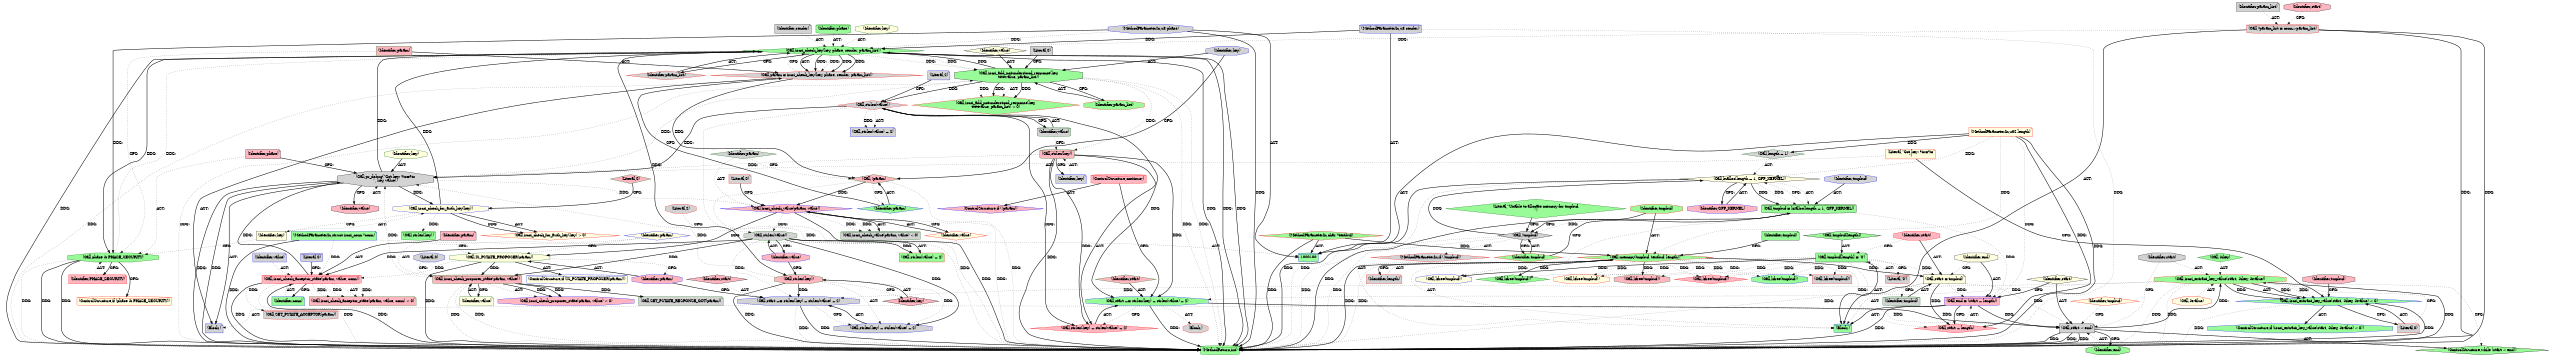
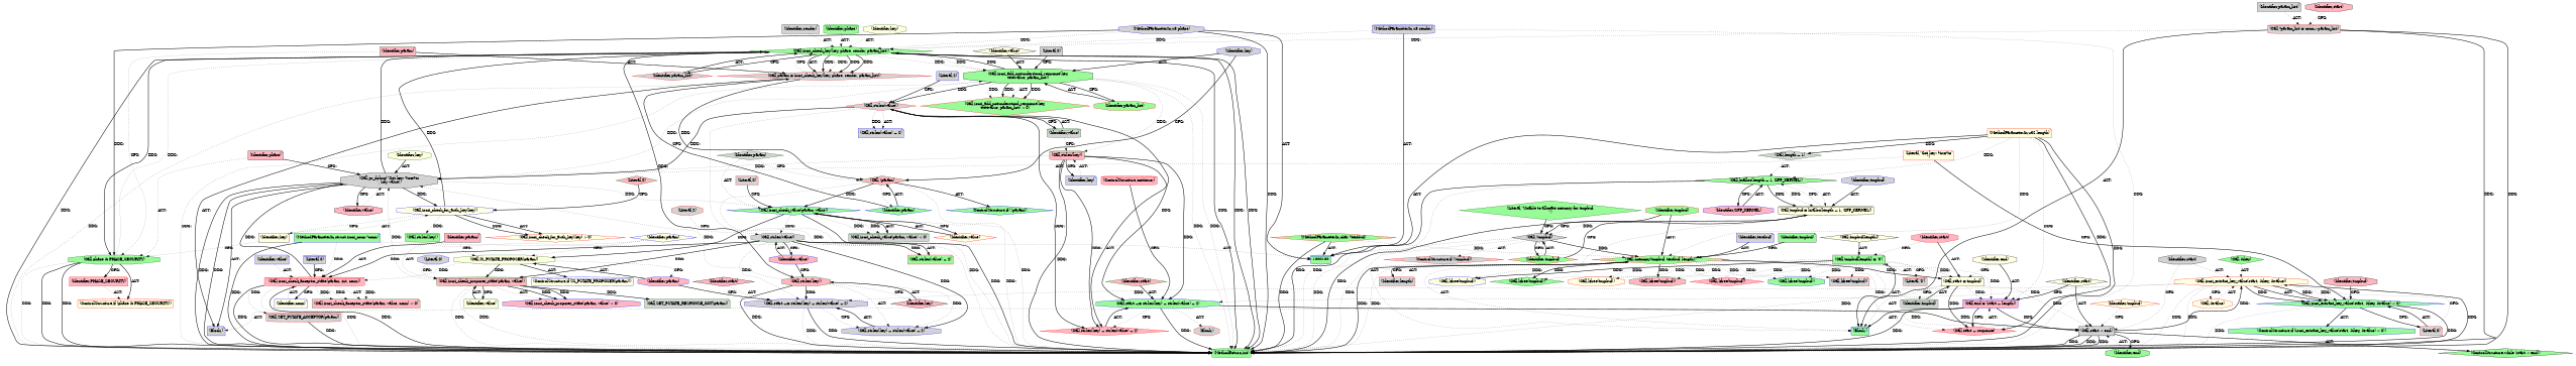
  digraph {
    node [color=red fillcolor=lightgrey shape=octagon style=filled]
    edge [style=bold]
-   n1 [fillcolor=palegreen label="(Call,iscsi_extract_key_value(start, &key, &value))"]
+   n1 [fillcolor=lightyellow label="(Call,iscsi_extract_key_value(start, &key, &value))"]
    n2 [color=blue fillcolor=palegreen label="(Call,start += strlen(key) + strlen(value) + 2)"]
    n3 [color=blue label="(Call,start += strlen(key) + strlen(value) + 2)"]
    n4 [color=blue fillcolor=palegreen label="(Call,iscsi_extract_key_value(start, &key, &value) < 0)" shape=diamond]
    n5 [color=darkgreen fillcolor=palegreen label="(MethodReturn,int)" shape=cylinder]
    n6 [fillcolor=lightyellow label="(Call,&value)"]
    n7 [color=black label="(Call,start < end)" shape=note]
    n8 [label="(Block,)"]
    n9 [fillcolor=lightpink label="(Call,strlen(key) + strlen(value) + 2)" shape=diamond]
    n10 [color=blue label="(Block,)" shape=note]
    n11 [color=blue label="(Call,strlen(key) + strlen(value) + 2)"]
    n12 [label="(Literal,0)" shape=note]
    n13 [color=blue fillcolor=palegreen label="(ControlStructure,if (iscsi_extract_key_value(start, &key, &value) < 0))"]
    n14 [color=black fillcolor=palegreen label="(Identifier,end)"]
    n15 [color=black fillcolor=palegreen label="(ControlStructure,while (start < end))" shape=diamond]
    n16 [color=darkgreen fillcolor=lightpink label="(Call,strlen(key))" shape=cylinder]
    n17 [color=black label="(Call,pr_debug(\"Got key: %s=%s\n\", key, value))"]
    n18 [color=blue label="(Identifier,key)" shape=note]
    n19 [color=black fillcolor=palegreen label="(Call,iscsi_add_notunderstood_response(key,\n\t\t\t\t\tvalue, param_list))"]
    n20 [color=darkgreen fillcolor=palegreen label="(Call,iscsi_check_key(key, phase, sender, param_list))" shape=diamond]
    n21 [color=blue fillcolor=lightyellow label="(Call,iscsi_check_for_auth_key(key))"]
-   n22 [color=blue fillcolor=lightpink label="(Call,iscsi_check_value(param, value))" shape=diamond]
+   n22 [color=blue fillcolor=palegreen label="(Call,iscsi_check_value(param, value))" shape=diamond]
    n23 [color=black fillcolor=lightpink label="(Identifier,value)"]
    n24 [label="(Call,strlen(value))" shape=diamond]
    n25 [fillcolor=palegreen label="(Identifier,param_list)"]
    n26 [fillcolor=palegreen label="(Call,iscsi_add_notunderstood_response(key,\n\t\t\t\t\tvalue, param_list) < 0)" shape=diamond]
    n27 [color=darkgreen fillcolor=lightpink label="(Call,strlen(key))"]
    n28 [label="(Call,param = iscsi_check_key(key, phase, sender, param_list))" shape=diamond]
    n29 [color=darkgreen fillcolor=palegreen label="(Call,phase & PHASE_SECURITY)"]
    n30 [label="(Identifier,param_list)" shape=diamond]
    n31 [color=blue label="(Call,strlen(value) + 2)" shape=note]
    n32 [color=darkgreen label="(Identifier,value)" shape=cylinder]
    n33 [color=black fillcolor=lightpink label="(Identifier,key)" shape=diamond]
    n34 [color=darkgreen fillcolor=lightpink label="(Call,!param)" shape=diamond]
    n35 [fillcolor=lightyellow label="(ControlStructure,if (phase & PHASE_SECURITY))" shape=cylinder]
    n36 [fillcolor=lightpink label="(Identifier,PHASE_SECURITY)" shape=note]
    n37 [fillcolor=lightyellow label="(Call,iscsi_check_for_auth_key(key) > 0)" shape=diamond]
    n38 [color=black fillcolor=lightyellow label="(Identifier,key)" shape=note]
    n39 [color=darkgreen fillcolor=palegreen label="(Call,strlen(key))" shape=cylinder]
    n40 [color=darkgreen fillcolor=lightyellow label="(Call,IS_PSTATE_PROPOSER(param))"]
    n41 [color=darkgreen label="(Call,strlen(value))"]
    n42 [color=darkgreen label="(Call,iscsi_check_value(param, value) < 0)" shape=cylinder]
    n43 [fillcolor=lightyellow label="(Identifier,value)" shape=diamond]
-   n44 [fillcolor=lightpink label="(Call,iscsi_check_acceptor_state(param, value, conn))" shape=cylinder]
-   n45 [color=blue fillcolor=palegreen label="(Identifier,conn)" shape=note]
+   n44 [fillcolor=lightpink label="(Call,iscsi_check_acceptor_state(param, int, conn))" shape=cylinder]
+   n45 [color=blue fillcolor=lightyellow label="(Identifier,conn)" shape=note]
    n46 [label="(Call,SET_PSTATE_ACCEPTOR(param))" shape=cylinder]
    n47 [color=darkgreen fillcolor=lightpink label="(Call,iscsi_check_acceptor_state(param, value, conn) < 0)" shape=note]
    n48 [color=darkgreen fillcolor=lightpink label="(Call,iscsi_check_proposer_state(param, value))" shape=cylinder]
    n49 [color=blue fillcolor=lightpink label="(Identifier,param)"]
    n50 [color=blue fillcolor=lightyellow label="(ControlStructure,if (IS_PSTATE_PROPOSER(param)))" shape=cylinder]
    n51 [color=darkgreen fillcolor=lightyellow label="(Identifier,value)" shape=note]
    n52 [color=blue fillcolor=lightpink label="(Call,iscsi_check_proposer_state(param, value) < 0)"]
    n53 [color=darkgreen label="(Call,SET_PSTATE_RESPONSE_GOT(param))" shape=note]
    n54 [fillcolor=palegreen label="(Call,strlen(value) + 2)" shape=note]
    n55 [color=blue fillcolor=lightpink label="(Identifier,value)"]
    n56 [color=blue fillcolor=palegreen label="(Identifier,param)" shape=diamond]
-   n57 [color=blue fillcolor=lightpink label="(ControlStructure,if (!param))" shape=diamond]
+   n57 [color=blue fillcolor=palegreen label="(ControlStructure,if (!param))" shape=diamond]
    n58 [color=blue fillcolor=palegreen label="(MethodParameterIn,struct iscsi_conn *conn)" shape=note]
    1000100 [color=blue fillcolor=palegreen shape=cylinder]
    n60 [color=blue label="(MethodParameterIn,u8 phase)"]
    n61 [color=blue label="(MethodParameterIn,u8 sender)" shape=cylinder]
    n62 [label="(Call,*param_list = conn->param_list)" shape=cylinder]
    n63 [color=blue fillcolor=palegreen label="(Block,)" shape=cylinder]
    n64 [color=black fillcolor=lightyellow label="(Call,start = tmpbuf)" shape=note]
    n65 [color=blue fillcolor=lightpink label="(Call,end = (start + length))" shape=cylinder]
-   n66 [fillcolor=lightpink label="(Call,start + length)" shape=diamond]
+   n66 [fillcolor=lightpink label="(Call,start + response)" shape=diamond]
    n67 [color=darkgreen label="(Identifier,tmpbuf)" shape=cylinder]
    n68 [fillcolor=palegreen label="(Call,memcpy(tmpbuf, textbuf, length))" shape=diamond]
    n69 [color=darkgreen fillcolor=lightpink label="(Call,kfree(tmpbuf))"]
    n70 [color=blue fillcolor=palegreen label="(Call,kfree(tmpbuf))"]
    n71 [color=darkgreen fillcolor=palegreen label="(Call,kfree(tmpbuf))" shape=diamond]
    n72 [label="(Call,kfree(tmpbuf))" shape=note]
    n73 [color=blue fillcolor=lightyellow label="(Call,kfree(tmpbuf))"]
    n74 [fillcolor=lightyellow label="(Call,kfree(tmpbuf))"]
    n75 [label="(Identifier,length)" shape=note]
    n76 [fillcolor=lightpink label="(Call,kfree(tmpbuf))" shape=diamond]
    n77 [color=black label="(Call,!tmpbuf)" shape=diamond]
    n78 [fillcolor=palegreen label="(Identifier,tmpbuf)" shape=diamond]
-   n79 [label="(MethodParameterIn,if (!tmpbuf))" shape=diamond]
-   n80 [color=black fillcolor=palegreen label="(Call,tmpbuf = kzalloc(length + 1, GFP_KERNEL))" shape=cylinder]
-   n81 [color=black fillcolor=lightyellow label="(Call,kzalloc(length + 1, GFP_KERNEL))" shape=diamond]
+   n79 [label="(ControlStructure,if (!tmpbuf))" shape=diamond]
+   n80 [color=black fillcolor=lightyellow label="(Call,tmpbuf = kzalloc(length + 1, GFP_KERNEL))" shape=cylinder]
+   n81 [color=black fillcolor=palegreen label="(Call,kzalloc(length + 1, GFP_KERNEL))" shape=diamond]
    n82 [color=blue fillcolor=lightpink label="(Identifier,GFP_KERNEL)"]
    n83 [fillcolor=lightyellow label="(MethodParameterIn,u32 length)" shape=note]
    n84 [color=darkgreen label="(Call,length + 1)" shape=diamond]
    n85 [fillcolor=palegreen label="(MethodParameterIn,char *textbuf)" shape=diamond]
    n86 [color=black fillcolor=palegreen label="(Call,tmpbuf[length] = '\0')" shape=note]
    n87 [label="(Literal,'\0')" shape=cylinder]
    n88 [color=black label="(Identifier,param_list)" shape=note]
    n89 [color=black fillcolor=lightpink label="(Identifier,param)" shape=note]
    n90 [color=darkgreen fillcolor=lightyellow label="(Identifier,key)"]
    n91 [color=darkgreen fillcolor=lightpink label="(Literal,0)" shape=diamond]
    n92 [color=darkgreen fillcolor=palegreen label="(Literal,\"Unable to allocate memory for tmpbuf.\n\")" shape=diamond]
    n93 [fillcolor=palegreen label="(Identifier,tmpbuf)"]
    n94 [color=black fillcolor=lightpink label="(Identifier,start)"]
    n95 [fillcolor=lightyellow label="(Literal,\"Got key: %s=%s\n\")" shape=note]
    n96 [color=black fillcolor=palegreen label="(Identifier,tmpbuf)" shape=note]
    n97 [color=darkgreen fillcolor=palegreen label="(Identifier,phase)" shape=cylinder]
    n98 [color=black fillcolor=lightpink label="(Identifier,tmpbuf)"]
    n99 [color=black fillcolor=lightpink label="(Identifier,start)" shape=diamond]
    n100 [color=blue label="(Identifier,key)"]
    n101 [color=darkgreen fillcolor=lightpink label="(Identifier,param)" shape=note]
-   n102 [color=black fillcolor=palegreen label="(Call,tmpbuf[length])" shape=diamond]
+   n102 [color=black fillcolor=lightyellow label="(Call,tmpbuf[length])" shape=diamond]
+   n103 [color=blue label="(Identifier,textbuf)" shape=note]
    n104 [color=black fillcolor=lightpink label="(Identifier,phase)" shape=note]
    n105 [fillcolor=lightyellow label="(Identifier,tmpbuf)" shape=diamond]
    n106 [color=black fillcolor=lightyellow label="(Identifier,end)"]
    n107 [color=black label="(Identifier,start)"]
    n108 [color=blue fillcolor=lightyellow label="(Identifier,param)" shape=diamond]
    n109 [color=blue label="(Literal,2)" shape=note]
    n110 [color=darkgreen fillcolor=lightyellow label="(Identifier,key)"]
    n111 [fillcolor=lightpink label="(ControlStructure,continue;)" shape=cylinder]
    n112 [color=blue label="(Literal,0)"]
    n113 [color=darkgreen fillcolor=lightpink label="(Identifier,start)" shape=diamond]
    n114 [label="(Literal,0)" shape=note]
    n115 [color=black fillcolor=lightyellow label="(Identifier,value)" shape=diamond]
    n116 [color=black fillcolor=lightyellow label="(Identifier,start)" shape=diamond]
    n117 [color=darkgreen fillcolor=palegreen label="(Call,&key)" shape=diamond]
    n118 [color=black label="(Literal,0)" shape=note]
    n119 [color=black label="(Identifier,sender)" shape=note]
    n120 [color=blue label="(Identifier,tmpbuf)"]
    n121 [label="(Literal,2)"]
    n122 [color=blue label="(Identifier,value)" shape=note]
    n123 [color=blue label="(Literal,0)" shape=cylinder]
    n124 [color=darkgreen label="(Identifier,param)" shape=diamond]
    n125 [fillcolor=lightpink label="(Identifier,start)"]
    n1 -> n2 [label="DDG: " style=dotted]
    n1 -> n3 [label="DDG: " style=dotted]
    n1 -> n4 [label="AST: "]
    n1 -> n4 [label="DDG: "]
    n1 -> n4 [label="DDG: " style=dotted]
    n1 -> n4 [label="DDG: "]
    n1 -> n5 [label="DDG: " style=dotted]
    n1 -> n5 [label="DDG: "]
    n1 -> n5 [label="DDG: " style=dotted]
-   n1 -> n15 [label="CFG: " style=dotted]
+   n1 -> n6 [label="CFG: " style=dotted]
    n2 -> n5 [label="DDG: "]
    n2 -> n7 [label="DDG: "]
    n2 -> n8 [label="AST: " style=dotted]
    n2 -> n9 [label="CFG: " style=dotted]
    n3 -> n5 [label="DDG: "]
    n3 -> n5 [label="DDG: " style=dotted]
    n3 -> n7 [label="DDG: " style=dotted]
    n3 -> n10 [label="AST: " style=dotted]
    n3 -> n11 [label="CFG: " style=dotted]
    n4 -> n5 [label="DDG: " style=dotted]
    n4 -> n5 [label="DDG: "]
    n4 -> n12 [label="CFG: "]
    n4 -> n13 [label="AST: "]
    n6 -> n1 [label="AST: " style=dotted]
    n7 -> n1 [label="DDG: "]
    n7 -> n5 [label="DDG: "]
    n7 -> n5 [label="DDG: "]
    n7 -> n5 [label="DDG: "]
    n7 -> n14 [label="CFG: "]
    n7 -> n15 [label="AST: "]
    n9 -> n2 [label="AST: "]
    n11 -> n3 [label="AST: "]
    n12 -> n1 [label="CFG: " style=dotted]
    n12 -> n4 [label="AST: "]
    n14 -> n7 [label="AST: " style=dotted]
    n16 -> n2 [label="DDG: "]
    n16 -> n5 [label="DDG: "]
    n16 -> n9 [label="AST: "]
    n16 -> n9 [label="DDG: "]
    n16 -> n17 [label="DDG: " style=dotted]
    n16 -> n18 [label="CFG: "]
    n17 -> n5 [label="DDG: "]
    n17 -> n5 [label="DDG: "]
    n17 -> n10 [label="AST: "]
    n17 -> n19 [label="DDG: " style=dotted]
    n17 -> n20 [label="DDG: "]
    n17 -> n21 [label="DDG: "]
    n17 -> n22 [label="DDG: " style=dotted]
    n17 -> n23 [label="CFG: "]
    n18 -> n16 [label="AST: " style=dotted]
    n19 -> n5 [label="DDG: " style=dotted]
    n19 -> n5 [label="DDG: " style=dotted]
    n19 -> n5 [label="DDG: " style=dotted]
    n19 -> n16 [label="DDG: " style=dotted]
    n19 -> n20 [label="DDG: "]
    n19 -> n24 [label="DDG: "]
    n19 -> n25 [label="CFG: "]
    n19 -> n26 [label="AST: " style=dotted]
    n19 -> n26 [label="DDG: "]
    n19 -> n26 [label="DDG: " style=dotted]
    n19 -> n26 [label="DDG: "]
    n20 -> n5 [label="DDG: "]
    n20 -> n5 [label="DDG: "]
    n20 -> n5 [label="DDG: "]
    n20 -> n5 [label="DDG: "]
    n20 -> n19 [label="DDG: " style=dotted]
    n20 -> n19 [label="DDG: " style=dotted]
    n20 -> n27 [label="DDG: "]
    n20 -> n28 [label="AST: "]
    n20 -> n28 [label="DDG: "]
    n20 -> n28 [label="DDG: " style=dotted]
    n20 -> n28 [label="DDG: "]
    n20 -> n28 [label="DDG: "]
    n20 -> n29 [label="DDG: "]
    n20 -> n30 [label="CFG: "]
    n21 -> n20 [label="DDG: "]
    n21 -> n37 [label="AST: "]
    n21 -> n37 [label="DDG: "]
    n21 -> n38 [label="CFG: " style=dotted]
    n21 -> n39 [label="DDG: " style=dotted]
    n22 -> n5 [label="DDG: " style=dotted]
    n22 -> n5 [label="DDG: "]
    n22 -> n40 [label="DDG: "]
    n22 -> n41 [label="DDG: " style=dotted]
    n22 -> n42 [label="AST: "]
    n22 -> n42 [label="DDG: " style=dotted]
    n22 -> n42 [label="DDG: " style=dotted]
    n22 -> n43 [label="CFG: "]
    n23 -> n17 [label="AST: " style=dotted]
    n24 -> n2 [label="DDG: "]
    n24 -> n5 [label="DDG: " style=dotted]
    n24 -> n9 [label="DDG: "]
    n24 -> n17 [label="DDG: "]
    n24 -> n31 [label="AST: " style=dotted]
    n24 -> n31 [label="DDG: " style=dotted]
    n24 -> n32 [label="CFG: "]
    n25 -> n19 [label="AST: "]
    n27 -> n3 [label="DDG: "]
    n27 -> n5 [label="DDG: "]
    n27 -> n11 [label="AST: " style=dotted]
    n27 -> n11 [label="DDG: " style=dotted]
    n27 -> n17 [label="DDG: " style=dotted]
    n27 -> n33 [label="CFG: " style=dotted]
    n28 -> n5 [label="DDG: " style=dotted]
    n28 -> n10 [label="AST: "]
    n28 -> n20 [label="CFG: " style=dotted]
    n28 -> n34 [label="DDG: "]
    n29 -> n5 [label="DDG: " style=dotted]
    n29 -> n5 [label="DDG: "]
    n29 -> n5 [label="DDG: "]
    n29 -> n20 [label="DDG: " style=dotted]
-   n29 -> n35 [label="CFG: "]
+   n29 -> n35 [label="AST: "]
    n29 -> n36 [label="CFG: "]
    n30 -> n20 [label="AST: "]
    n32 -> n16 [label="CFG: " style=dotted]
    n32 -> n24 [label="AST: "]
    n33 -> n27 [label="AST: "]
    n34 -> n5 [label="DDG: " style=dotted]
    n34 -> n5 [label="DDG: " style=dotted]
    n34 -> n22 [label="DDG: "]
    n34 -> n56 [label="CFG: " style=dotted]
-   n111 -> n57 [label="AST: "]
-   n36 -> n29 [label="AST: " style=dotted]
+   n34 -> n57 [label="AST: "]
+   n36 -> n35 [label="AST: " style=dotted]
    n38 -> n21 [label="AST: " style=dotted]
    n38 -> n29 [label="CFG: " style=dotted]
-   n40 -> n5 [label="DDG: "]
+   n46 -> n5 [label="DDG: "]
    n40 -> n44 [label="DDG: " style=dotted]
    n40 -> n48 [label="DDG: "]
    n40 -> n49 [label="CFG: " style=dotted]
    n40 -> n50 [label="AST: "]
    n41 -> n3 [label="DDG: " style=dotted]
    n41 -> n11 [label="DDG: "]
    n41 -> n44 [label="DDG: "]
    n41 -> n48 [label="DDG: "]
    n41 -> n54 [label="AST: "]
    n41 -> n54 [label="DDG: "]
    n41 -> n55 [label="CFG: "]
    n43 -> n22 [label="AST: "]
    n44 -> n5 [label="DDG: " style=dotted]
    n44 -> n5 [label="DDG: "]
    n44 -> n5 [label="DDG: "]
    n44 -> n17 [label="DDG: "]
    n44 -> n45 [label="CFG: "]
    n44 -> n46 [label="DDG: " style=dotted]
    n44 -> n47 [label="AST: " style=dotted]
    n44 -> n47 [label="DDG: " style=dotted]
    n44 -> n47 [label="DDG: " style=dotted]
    n44 -> n47 [label="DDG: " style=dotted]
    n45 -> n44 [label="AST: " style=dotted]
    n48 -> n5 [label="DDG: " style=dotted]
    n48 -> n5 [label="DDG: " style=dotted]
    n48 -> n17 [label="DDG: " style=dotted]
    n48 -> n51 [label="CFG: "]
    n48 -> n52 [label="AST: " style=dotted]
    n48 -> n52 [label="DDG: "]
    n48 -> n52 [label="DDG: "]
    n48 -> n53 [label="DDG: "]
    n49 -> n3 [label="CFG: "]
    n49 -> n40 [label="AST: "]
    n51 -> n48 [label="AST: "]
    n55 -> n27 [label="CFG: "]
    n55 -> n41 [label="AST: "]
    n56 -> n28 [label="CFG: "]
    n56 -> n34 [label="AST: "]
    n58 -> n5 [label="DDG: "]
    n58 -> n44 [label="DDG: " style=dotted]
    n58 -> 1000100 [label="AST: " style=dotted]
    n60 -> n5 [label="DDG: "]
    n60 -> n20 [label="DDG: " style=dotted]
    n60 -> n29 [label="DDG: "]
    n60 -> 1000100 [label="AST: "]
    n61 -> n5 [label="DDG: " style=dotted]
-   n61 -> n20 [label="DDG: "]
+   n61 -> n20 [label="DDG: " style=dotted]
    n61 -> 1000100 [label="AST: "]
    n62 -> n5 [label="DDG: "]
    n62 -> n5 [label="DDG: "]
    n62 -> n20 [label="DDG: " style=dotted]
    n62 -> n63 [label="AST: "]
    n64 -> n7 [label="DDG: " style=dotted]
    n64 -> n63 [label="AST: " style=dotted]
    n64 -> n65 [label="DDG: " style=dotted]
    n64 -> n66 [label="DDG: "]
    n64 -> n67 [label="CFG: " style=dotted]
    n65 -> n5 [label="DDG: "]
    n65 -> n7 [label="DDG: "]
    n65 -> n63 [label="AST: "]
    n65 -> n66 [label="CFG: "]
    n66 -> n65 [label="AST: " style=dotted]
    n67 -> n64 [label="AST: "]
    n68 -> n5 [label="DDG: "]
    n68 -> n5 [label="DDG: " style=dotted]
    n68 -> n63 [label="AST: " style=dotted]
    n68 -> n64 [label="DDG: "]
-   n80 -> n65 [label="DDG: " style=dotted]
+   n68 -> n65 [label="DDG: " style=dotted]
    n68 -> n66 [label="DDG: " style=dotted]
    n68 -> n69 [label="DDG: "]
    n68 -> n70 [label="DDG: " style=dotted]
    n68 -> n71 [label="DDG: "]
    n68 -> n72 [label="DDG: " style=dotted]
    n68 -> n73 [label="DDG: " style=dotted]
    n68 -> n74 [label="DDG: " style=dotted]
    n68 -> n75 [label="CFG: "]
    n68 -> n76 [label="DDG: " style=dotted]
    n75 -> n68 [label="AST: " style=dotted]
    n77 -> n5 [label="DDG: " style=dotted]
    n77 -> n5 [label="DDG: " style=dotted]
-   n77 -> n81 [label="DDG: "]
+   n77 -> n68 [label="DDG: "]
    n77 -> n78 [label="CFG: "]
    n77 -> n79 [label="AST: " style=dotted]
    n78 -> n77 [label="AST: "]
    n78 -> n80 [label="CFG: "]
    n80 -> n5 [label="DDG: "]
    n80 -> n63 [label="AST: " style=dotted]
    n80 -> n77 [label="DDG: " style=dotted]
    n80 -> n81 [label="CFG: " style=dotted]
    n81 -> n5 [label="DDG: "]
    n81 -> n5 [label="DDG: " style=dotted]
    n81 -> n80 [label="AST: " style=dotted]
    n81 -> n80 [label="DDG: "]
    n81 -> n80 [label="DDG: " style=dotted]
    n81 -> n82 [label="CFG: "]
    n82 -> n81 [label="AST: "]
    n83 -> n5 [label="DDG: "]
    n83 -> 1000100 [label="AST: "]
    n83 -> n65 [label="DDG: " style=dotted]
    n83 -> n66 [label="DDG: "]
    n83 -> n68 [label="DDG: " style=dotted]
    n83 -> n81 [label="DDG: " style=dotted]
    n83 -> n84 [label="DDG: "]
    n84 -> n81 [label="AST: " style=dotted]
    n85 -> n5 [label="DDG: "]
    n85 -> 1000100 [label="AST: "]
-   n85 -> n68 [label="DDG: "]
+   n85 -> n68 [label="DDG: " style=dotted]
    n86 -> n5 [label="DDG: " style=dotted]
    n86 -> n63 [label="AST: "]
    n86 -> n64 [label="DDG: " style=dotted]
    n86 -> n69 [label="DDG: " style=dotted]
    n86 -> n70 [label="DDG: " style=dotted]
    n86 -> n71 [label="DDG: " style=dotted]
    n86 -> n72 [label="DDG: " style=dotted]
    n86 -> n73 [label="DDG: "]
    n86 -> n74 [label="DDG: " style=dotted]
    n86 -> n76 [label="DDG: " style=dotted]
    n86 -> n87 [label="CFG: " style=dotted]
    n87 -> n86 [label="AST: " style=dotted]
    n88 -> n62 [label="AST: " style=dotted]
    n89 -> n40 [label="CFG: " style=dotted]
    n89 -> n44 [label="AST: "]
    n90 -> n17 [label="AST: "]
    n91 -> n21 [label="CFG: "]
    n92 -> n77 [label="CFG: "]
    n93 -> n68 [label="AST: "]
    n93 -> n77 [label="CFG: "]
    n94 -> n62 [label="CFG: " style=dotted]
    n95 -> n4 [label="CFG: "]
    n95 -> n17 [label="AST: " style=dotted]
    n96 -> n68 [label="CFG: "]
    n97 -> n20 [label="AST: " style=dotted]
    n98 -> n4 [label="CFG: "]
    n99 -> n3 [label="AST: " style=dotted]
    n100 -> n19 [label="AST: "]
    n100 -> n34 [label="CFG: "]
    n101 -> n28 [label="AST: "]
    n101 -> n29 [label="CFG: " style=dotted]
    n102 -> n86 [label="AST: "]
+   n103 -> n68 [label="AST: "]
    n104 -> n17 [label="CFG: "]
    n104 -> n29 [label="AST: " style=dotted]
    n105 -> n7 [label="CFG: " style=dotted]
    n106 -> n64 [label="CFG: " style=dotted]
    n106 -> n65 [label="AST: "]
    n107 -> n1 [label="AST: " style=dotted]
    n107 -> n7 [label="CFG: " style=dotted]
    n108 -> n40 [label="CFG: " style=dotted]
    n108 -> n48 [label="AST: " style=dotted]
    n109 -> n24 [label="CFG: "]
    n110 -> n20 [label="AST: " style=dotted]
    n111 -> n2 [label="CFG: "]
    n112 -> n48 [label="CFG: " style=dotted]
    n113 -> n2 [label="AST: "]
    n114 -> n22 [label="CFG: "]
    n115 -> n19 [label="AST: "]
    n116 -> n7 [label="AST: "]
    n116 -> n65 [label="CFG: "]
    n117 -> n1 [label="AST: " style=dotted]
    n118 -> n19 [label="CFG: "]
    n119 -> n20 [label="AST: " style=dotted]
    n120 -> n80 [label="AST: "]
    n121 -> n41 [label="CFG: " style=dotted]
    n122 -> n44 [label="AST: " style=dotted]
    n123 -> n44 [label="CFG: "]
    n124 -> n22 [label="AST: " style=dotted]
    n124 -> n34 [label="CFG: " style=dotted]
    n125 -> n64 [label="AST: "]
    n125 -> n86 [label="CFG: " style=dotted]
  }
